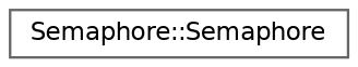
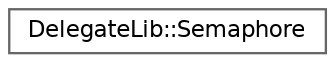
  digraph {
    rankdir=LR
-   n1 [color=grey40 fillcolor=white fontname=Helvetica fontsize=10 height=0.2 label="Semaphore::Semaphore" shape=box style=filled width=0.4]
+   n1 [color=grey40 fillcolor=white fontname=Helvetica fontsize=10 height=0.2 label="DelegateLib::Semaphore" shape=box style=filled width=0.4]
  }
